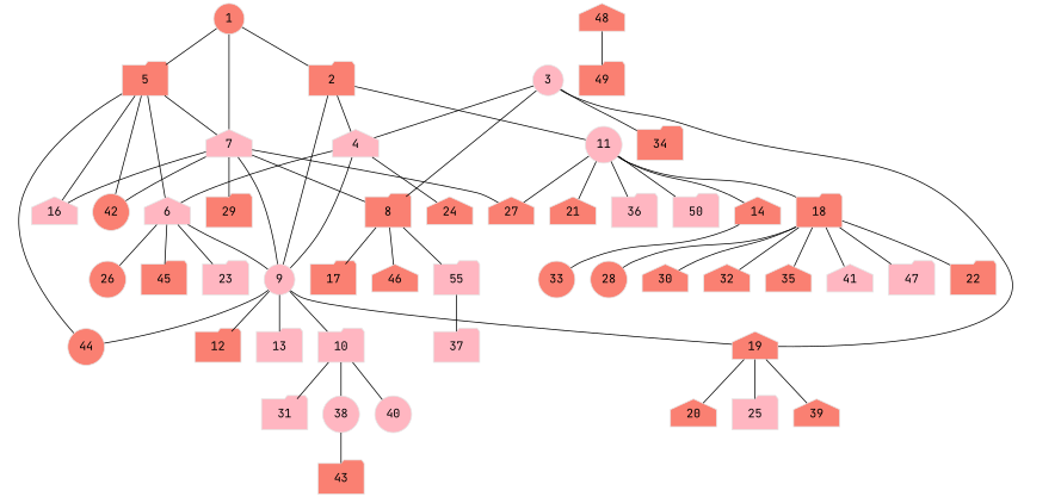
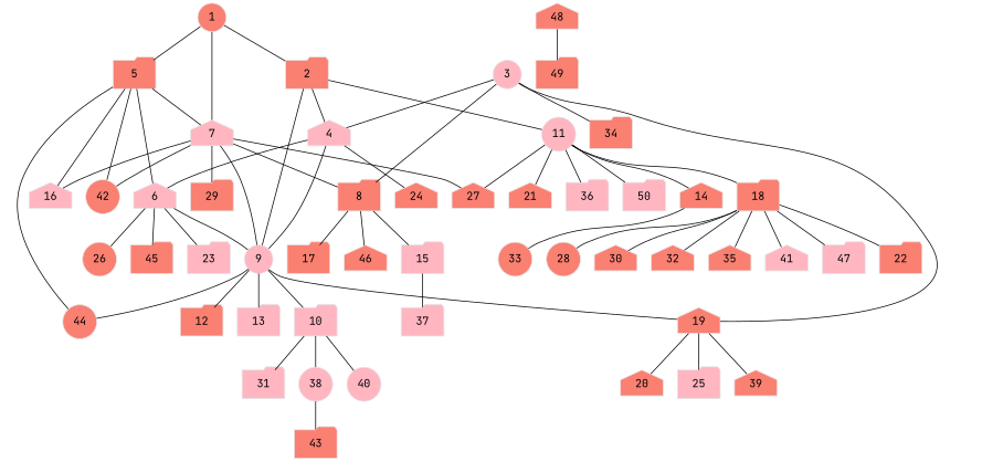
  graph {
    fontname="JetBrains Mono"
    node [color=gray90 fillcolor=salmon fontname="JetBrains Mono" shape=folder style=filled]
    edge [fontname="JetBrains Mono"]
    1 [shape=circle]
    2
    5
    7 [fillcolor=lightpink shape=house]
    4 [fillcolor=lightpink shape=house]
    9 [fillcolor=lightpink shape=circle]
    11 [fillcolor=lightpink shape=circle]
    6 [fillcolor=lightpink shape=house]
    16 [fillcolor=lightpink shape=house]
    42 [shape=circle]
    44 [shape=circle]
    8
    27 [shape=house]
    29
    24 [shape=house]
    19 [shape=house]
    10 [fillcolor=lightpink]
    12
    13 [fillcolor=lightpink]
    14 [shape=house]
    18
    21 [shape=house]
    36 [fillcolor=lightpink]
    50 [fillcolor=lightpink]
    3 [fillcolor=lightpink shape=circle]
    34
-   15 [fillcolor=lightpink label=55]
+   15 [fillcolor=lightpink]
    17
    46 [shape=house]
    20 [shape=house]
    25 [fillcolor=lightpink]
    39 [shape=house]
    23 [fillcolor=lightpink]
    26 [shape=circle]
    45
    37 [fillcolor=lightpink]
    31 [fillcolor=lightpink]
    38 [fillcolor=lightpink shape=circle]
    40 [fillcolor=lightpink shape=circle]
    43
    33 [shape=circle]
    22
    28 [shape=circle]
    30 [shape=house]
    32 [shape=house]
    35 [shape=house]
    41 [fillcolor=lightpink shape=house]
    47 [fillcolor=lightpink]
    48 [shape=house]
    49
    1 -- 2
    1 -- 5
    1 -- 7
    2 -- 4
    2 -- 9
    2 -- 11
    5 -- 7
    5 -- 6
    5 -- 16
    5 -- 42
    5 -- 44
    7 -- 9
    7 -- 16
    7 -- 42
    7 -- 8
    7 -- 27
    7 -- 29
    4 -- 9
    4 -- 6
    4 -- 24
    9 -- 44
    9 -- 19
    9 -- 10
    9 -- 12
    9 -- 13
    11 -- 27
    11 -- 14
    11 -- 18
    11 -- 21
    11 -- 36
    11 -- 50
    6 -- 9
    6 -- 23
    6 -- 26
    6 -- 45
    8 -- 15
    8 -- 17
    8 -- 46
    19 -- 20
    19 -- 25
    19 -- 39
    10 -- 31
    10 -- 38
    10 -- 40
    14 -- 33
    18 -- 22
    18 -- 28
    18 -- 30
    18 -- 32
    18 -- 35
    18 -- 41
    18 -- 47
    3 -- 4
    3 -- 8
    3 -- 19
    3 -- 34
    15 -- 37
    38 -- 43
    48 -- 49
  }
